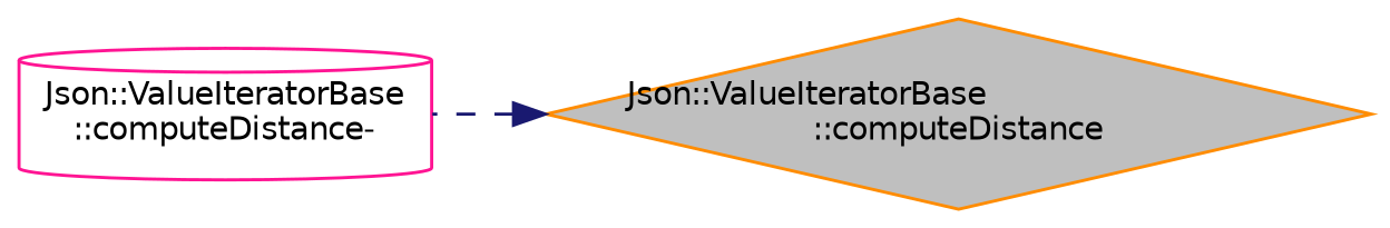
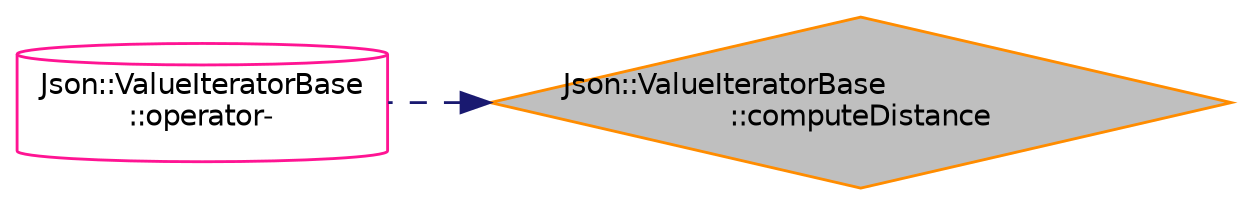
  digraph {
    rankdir=RL
    node [fontname=Helvetica fontsize=10 style=filled]
    n1 [color=darkorange fillcolor=grey75 fontcolor=black height=0.2 label="Json::ValueIteratorBase\l::computeDistance" shape=diamond width=0.4]
-   n2 [color=deeppink fillcolor=white height=0.2 label="Json::ValueIteratorBase\l::computeDistance-" shape=cylinder width=0.4]
+   n2 [color=deeppink fillcolor=white height=0.2 label="Json::ValueIteratorBase\l::operator-" shape=cylinder width=0.4]
    n1 -> n2 [color=midnightblue dir=back fontname=Helvetica fontsize=10 labelfontname=Helvetica labelfontsize=10 style=dashed]
  }
